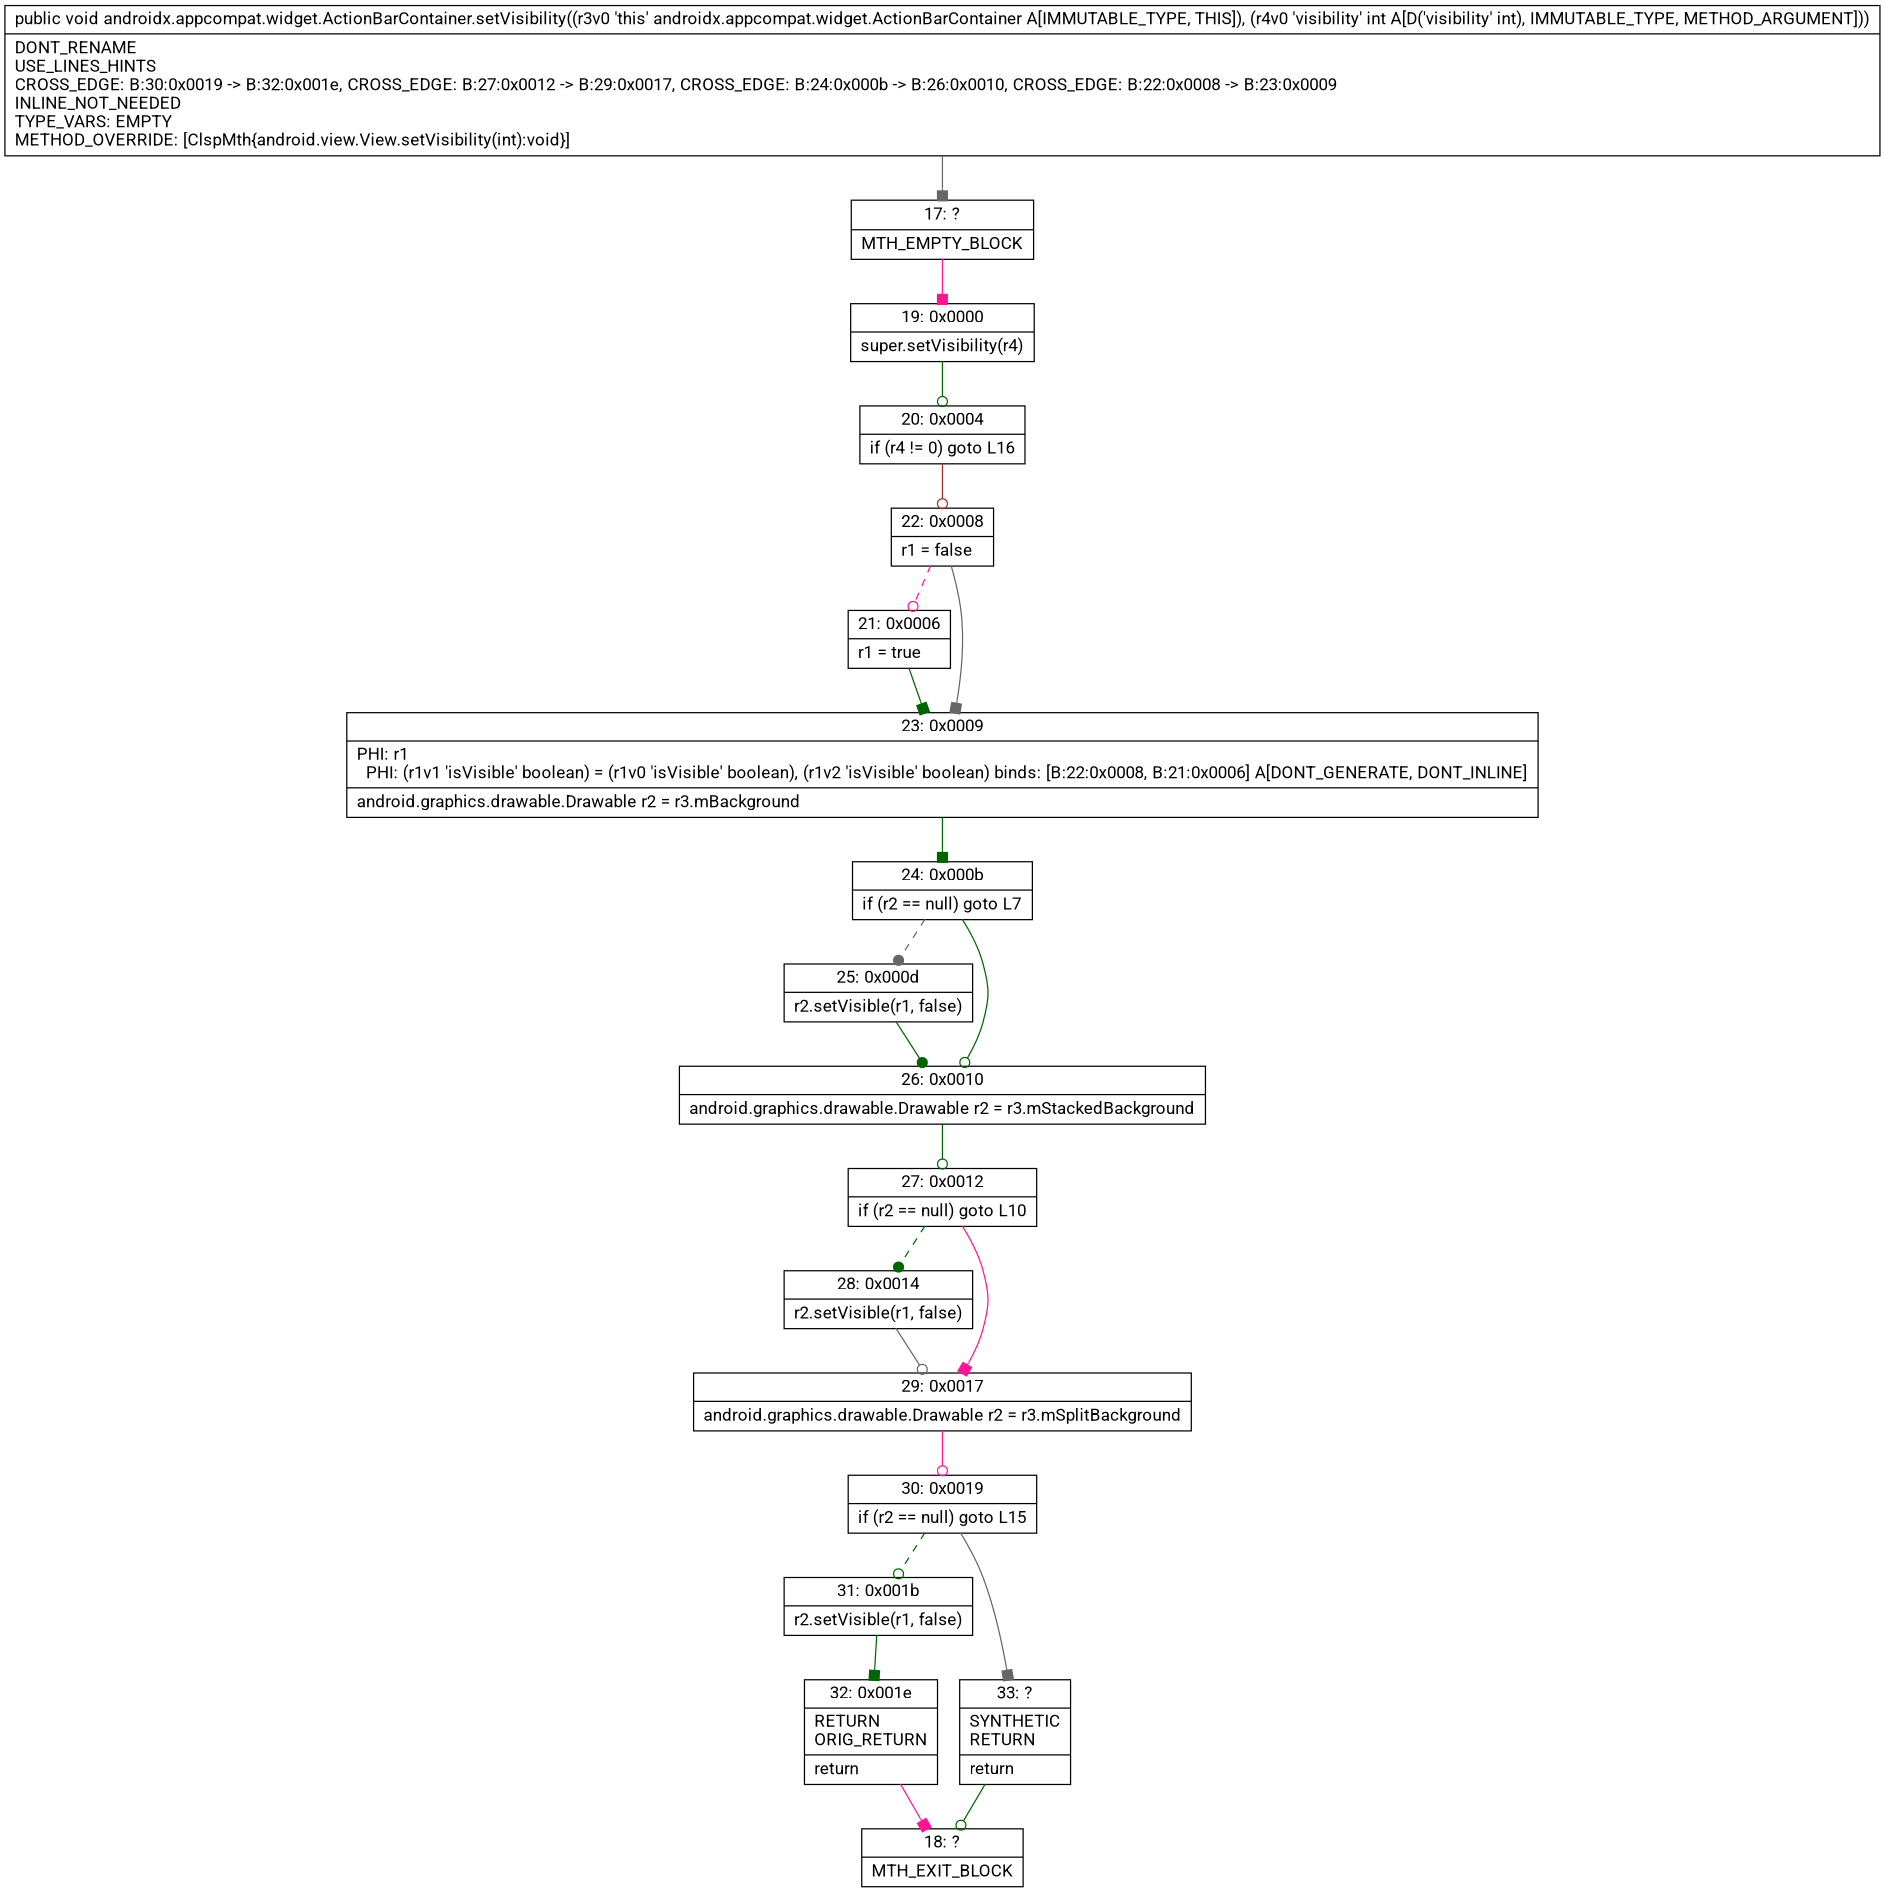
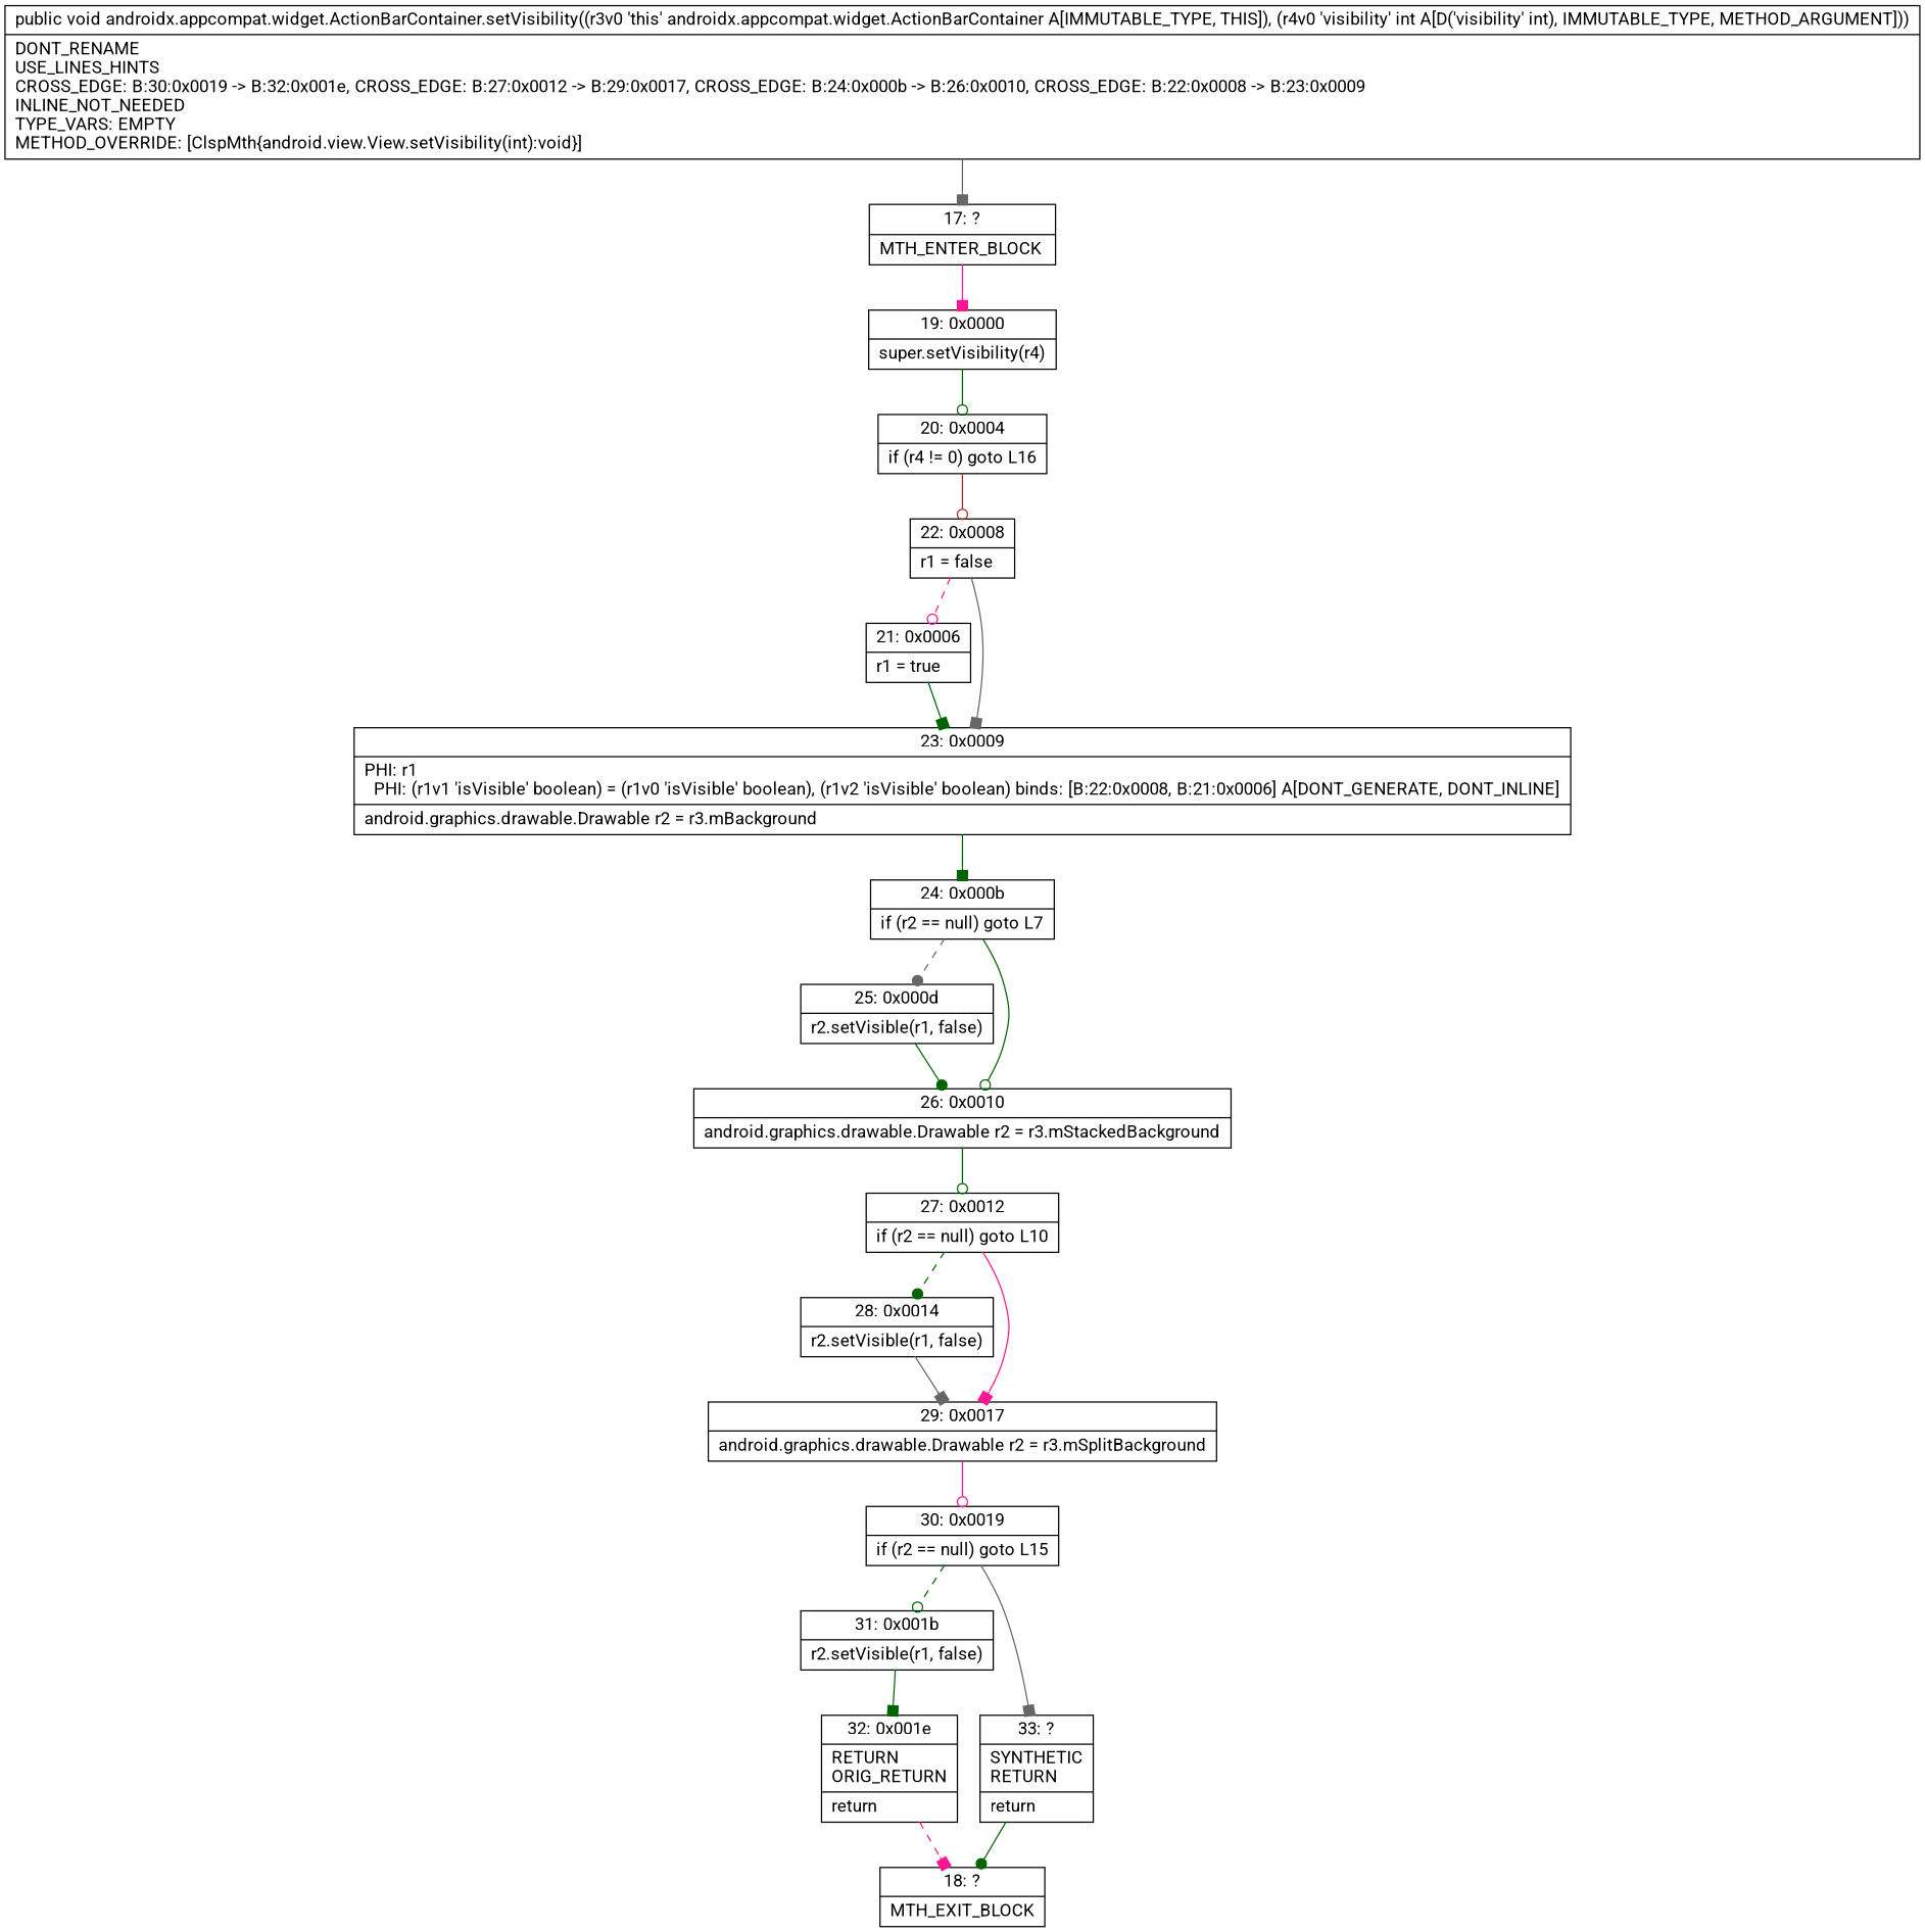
  digraph {
    fontname=Roboto
    node [fontname=Roboto shape=record]
    edge [arrowhead=box color=darkgreen fontname=Roboto]
-   n1 [label="{17\:\ ?|MTH_EMPTY_BLOCK\l}"]
+   n1 [label="{17\:\ ?|MTH_ENTER_BLOCK\l}"]
    n2 [label="{19\:\ 0x0000|super.setVisibility(r4)\l}"]
    n3 [label="{20\:\ 0x0004|if (r4 != 0) goto L16\l}"]
    n4 [label="{22\:\ 0x0008|r1 = false\l}"]
    n5 [label="{21\:\ 0x0006|r1 = true\l}"]
    n6 [label="{23\:\ 0x0009|PHI: r1 \l  PHI: (r1v1 'isVisible' boolean) = (r1v0 'isVisible' boolean), (r1v2 'isVisible' boolean) binds: [B:22:0x0008, B:21:0x0006] A[DONT_GENERATE, DONT_INLINE]\l|android.graphics.drawable.Drawable r2 = r3.mBackground\l}"]
    n7 [label="{24\:\ 0x000b|if (r2 == null) goto L7\l}"]
    n8 [label="{25\:\ 0x000d|r2.setVisible(r1, false)\l}"]
    n9 [label="{26\:\ 0x0010|android.graphics.drawable.Drawable r2 = r3.mStackedBackground\l}"]
    n10 [label="{27\:\ 0x0012|if (r2 == null) goto L10\l}"]
    n11 [label="{28\:\ 0x0014|r2.setVisible(r1, false)\l}"]
    n12 [label="{29\:\ 0x0017|android.graphics.drawable.Drawable r2 = r3.mSplitBackground\l}"]
    n13 [label="{30\:\ 0x0019|if (r2 == null) goto L15\l}"]
    n14 [label="{31\:\ 0x001b|r2.setVisible(r1, false)\l}"]
    n15 [label="{33\:\ ?|SYNTHETIC\lRETURN\l|return\l}"]
    n16 [label="{32\:\ 0x001e|RETURN\lORIG_RETURN\l|return\l}"]
    n17 [label="{18\:\ ?|MTH_EXIT_BLOCK\l}"]
    n18 [label="{public void androidx.appcompat.widget.ActionBarContainer.setVisibility((r3v0 'this' androidx.appcompat.widget.ActionBarContainer A[IMMUTABLE_TYPE, THIS]), (r4v0 'visibility' int A[D('visibility' int), IMMUTABLE_TYPE, METHOD_ARGUMENT]))  | DONT_RENAME\lUSE_LINES_HINTS\lCROSS_EDGE: B:30:0x0019 \-\> B:32:0x001e, CROSS_EDGE: B:27:0x0012 \-\> B:29:0x0017, CROSS_EDGE: B:24:0x000b \-\> B:26:0x0010, CROSS_EDGE: B:22:0x0008 \-\> B:23:0x0009\lINLINE_NOT_NEEDED\lTYPE_VARS: EMPTY\lMETHOD_OVERRIDE: [ClspMth\{android.view.View.setVisibility(int):void\}]\l}"]
    n1 -> n2 [color=deeppink]
    n2 -> n3 [arrowhead=odot]
    n3 -> n4 [arrowhead=odot color=brown]
    n4 -> n5 [arrowhead=odot color=deeppink style=dashed]
    n4 -> n6 [color=gray40]
    n5 -> n6
    n6 -> n7
    n7 -> n8 [arrowhead=dot color=gray40 style=dashed]
    n7 -> n9 [arrowhead=odot]
    n8 -> n9 [arrowhead=dot]
    n9 -> n10 [arrowhead=odot]
    n10 -> n11 [arrowhead=dot style=dashed]
    n10 -> n12 [color=deeppink]
-   n11 -> n12 [arrowhead=odot color=gray40]
+   n11 -> n12 [color=gray40]
    n12 -> n13 [arrowhead=odot color=deeppink]
    n13 -> n14 [arrowhead=odot style=dashed]
    n13 -> n15 [color=gray40]
    n14 -> n16
-   n15 -> n17 [arrowhead=odot]
-   n16 -> n17 [color=deeppink]
+   n15 -> n17 [arrowhead=dot]
+   n16 -> n17 [color=deeppink style=dashed]
    n18 -> n1 [color=gray40]
  }
